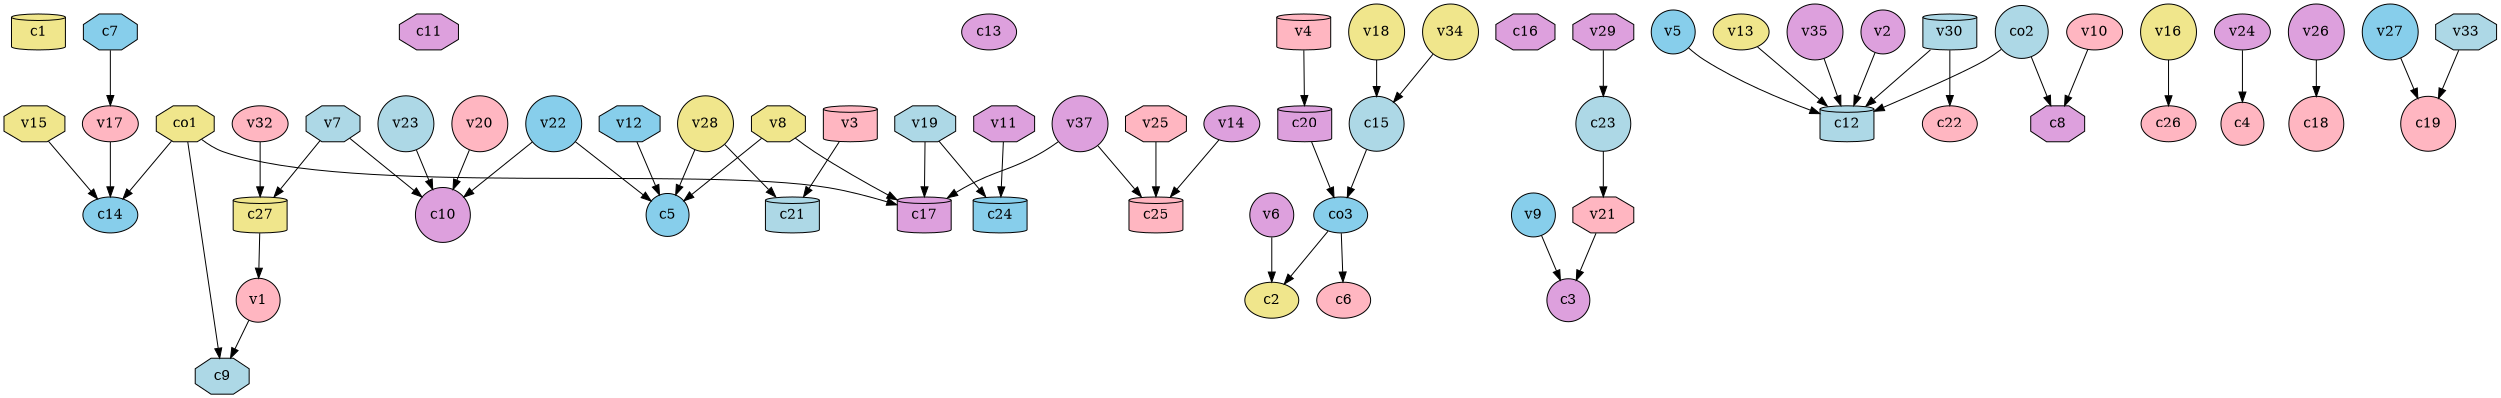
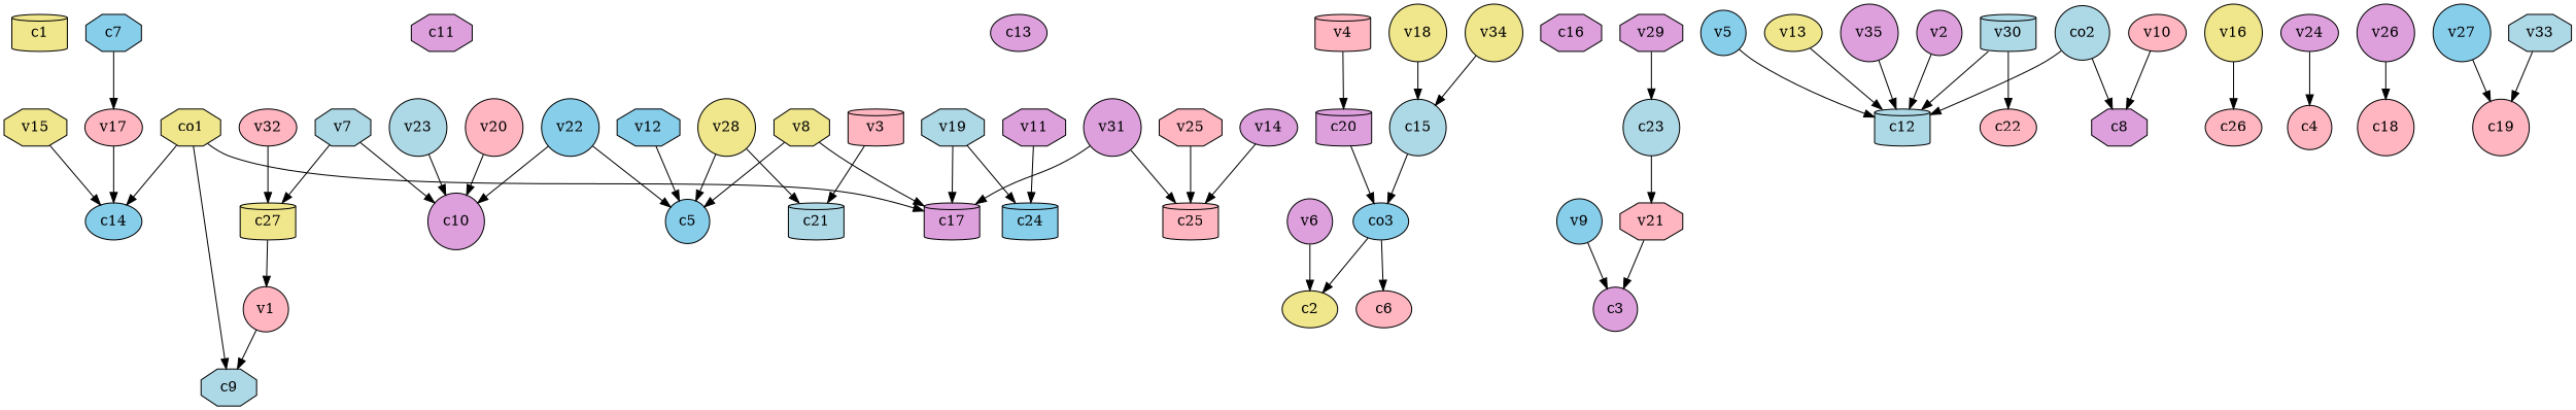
  strict digraph {
    node [fillcolor=plum shape=circle style=filled]
    edge [weight=1]
    c1 [fillcolor=khaki shape=cylinder]
    c7 [fillcolor=skyblue shape=octagon]
    v17 [fillcolor=lightpink shape=ellipse]
    c14 [fillcolor=skyblue shape=ellipse]
    c11 [shape=octagon]
    c13 [shape=ellipse]
    c15 [fillcolor=lightblue]
    co3 [fillcolor=skyblue shape=ellipse]
    c2 [fillcolor=khaki shape=ellipse]
    c6 [fillcolor=lightpink shape=ellipse]
    c16 [shape=octagon]
    c20 [shape=cylinder]
    c23 [fillcolor=lightblue]
    v21 [fillcolor=lightpink shape=octagon]
    c3
    c27 [fillcolor=khaki shape=cylinder]
    v1 [fillcolor=lightpink]
    c9 [fillcolor=lightblue shape=octagon]
    c12 [fillcolor=lightblue shape=cylinder]
    v2
    v3 [fillcolor=lightpink shape=cylinder]
    c21 [fillcolor=lightblue shape=cylinder]
    v4 [fillcolor=lightpink shape=cylinder]
    v5 [fillcolor=skyblue]
    v6
    v7 [fillcolor=lightblue shape=octagon]
    c10
    v8 [fillcolor=khaki shape=octagon]
    c5 [fillcolor=skyblue]
    c17 [shape=cylinder]
    v9 [fillcolor=skyblue]
    v10 [fillcolor=lightpink shape=ellipse]
    c8 [shape=octagon]
    v11 [shape=octagon]
    c24 [fillcolor=skyblue shape=cylinder]
    v12 [fillcolor=skyblue shape=octagon]
    v13 [fillcolor=khaki shape=ellipse]
    v14 [shape=ellipse]
    c25 [fillcolor=lightpink shape=cylinder]
    v15 [fillcolor=khaki shape=octagon]
    v16 [fillcolor=khaki]
    c26 [fillcolor=lightpink shape=ellipse]
    v18 [fillcolor=khaki]
    v19 [fillcolor=lightblue shape=octagon]
    v20 [fillcolor=lightpink]
    v22 [fillcolor=skyblue]
    v23 [fillcolor=lightblue]
    v24 [shape=ellipse]
    c4 [fillcolor=lightpink]
    v25 [fillcolor=lightpink shape=octagon]
    c18 [fillcolor=lightpink]
    v26
    v27 [fillcolor=skyblue]
    c19 [fillcolor=lightpink]
    v28 [fillcolor=khaki]
    v29 [shape=octagon]
    v30 [fillcolor=lightblue shape=cylinder]
    c22 [fillcolor=lightpink shape=ellipse]
-   v31 [label=v37]
+   v31
    v32 [fillcolor=lightpink shape=ellipse]
    v33 [fillcolor=lightblue shape=octagon]
    v34 [fillcolor=khaki]
    v35
    co1 [fillcolor=khaki shape=octagon]
    co2 [fillcolor=lightblue]
    c7 -> v17
    v17 -> c14
    c15 -> co3
    co3 -> c2
    co3 -> c6
    c20 -> co3
    c23 -> v21
    v21 -> c3
    c27 -> v1
    v1 -> c9
    v2 -> c12
    v3 -> c21
    v4 -> c20
    v5 -> c12
    v6 -> c2
    v7 -> c27
    v7 -> c10
    v8 -> c5
    v8 -> c17
    v9 -> c3
    v10 -> c8
    v11 -> c24
    v12 -> c5
    v13 -> c12
    v14 -> c25
    v15 -> c14
    v16 -> c26
    v18 -> c15
    v19 -> c17
    v19 -> c24
    v20 -> c10
    v22 -> c10
    v22 -> c5
    v23 -> c10
    v24 -> c4
    v25 -> c25
    v26 -> c18
    v27 -> c19
    v28 -> c21
    v28 -> c5
    v29 -> c23
    v30 -> c12
    v30 -> c22
    v31 -> c17
    v31 -> c25
    v32 -> c27
    v33 -> c19
    v34 -> c15
    v35 -> c12
    co1 -> c14
    co1 -> c9
    co1 -> c17
    co2 -> c12
    co2 -> c8
  }
